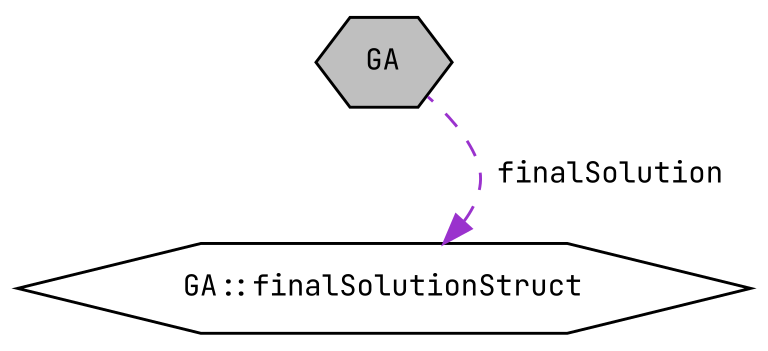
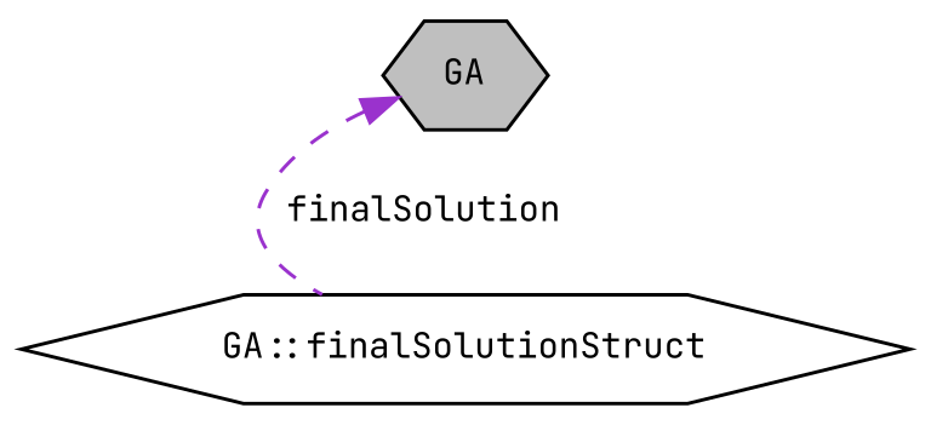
  digraph {
    fontname="JetBrains Mono"
    node [color=black fontname="JetBrains Mono" fontsize=10 shape=hexagon style=filled]
    n1 [fillcolor=grey75 fontcolor=black height=0.2 label=GA width=0.4]
    n2 [fillcolor=white height=0.2 label="GA::finalSolutionStruct" width=0.4]
-   n2 -> n1 [color=darkorchid3 dir=back fontname="JetBrains Mono" fontsize=10 label=" finalSolution" labelfontname=Helvetica labelfontsize=10 style=dashed]
+   n1 -> n2 [color=darkorchid3 dir=back fontname="JetBrains Mono" fontsize=10 label=" finalSolution" labelfontname=Helvetica labelfontsize=10 style=dashed]
  }
